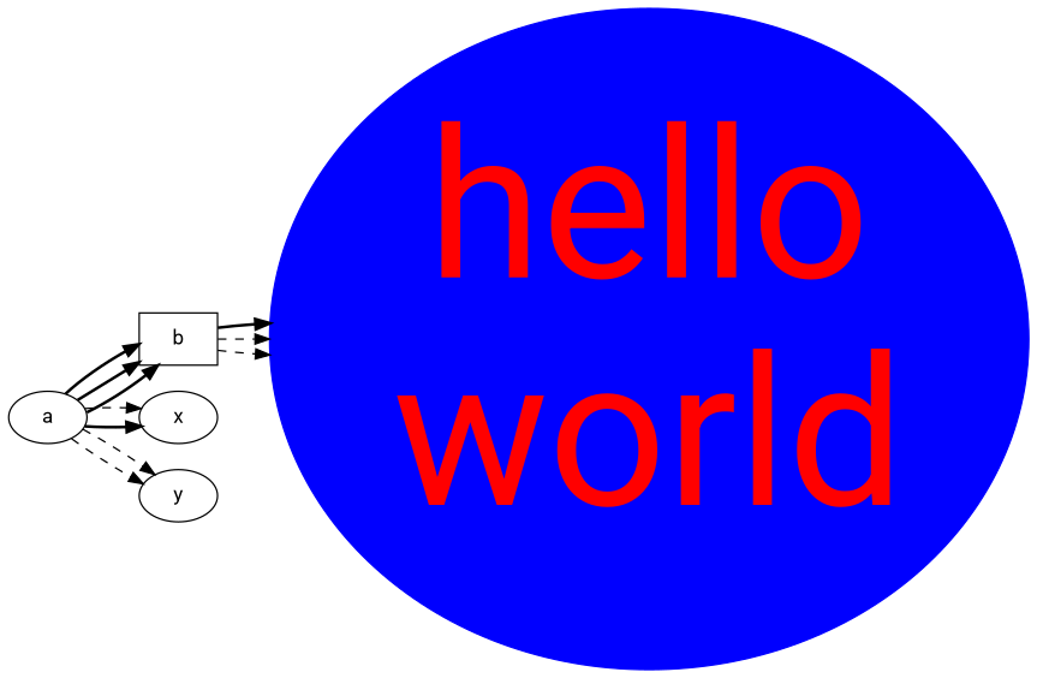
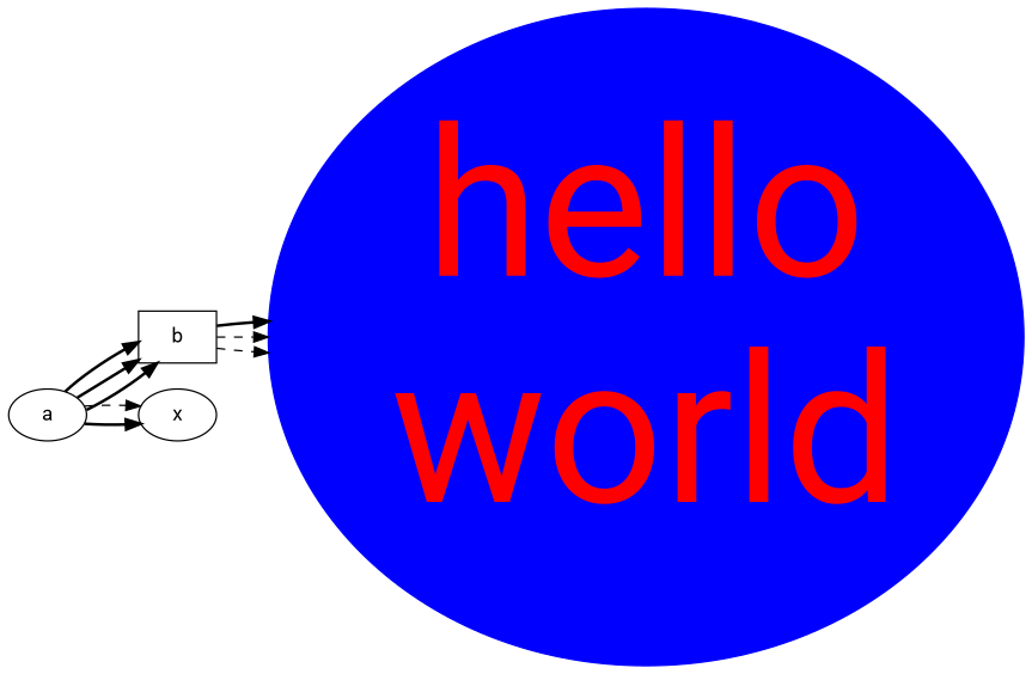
  digraph {
    fontname=Roboto
    rankdir=LR
    node [fontname=Roboto]
    edge [fontname=Roboto style=dashed]
    b [shape=box]
    x
    n3 [color=blue fontcolor=red fontsize=143 label="hello\nworld" style=filled]
    a
-   y
    subgraph sub_1 {
      rank=same
      b
      x
    }
    b -> n3
    b -> n3
    b -> n3 [style=bold]
    a -> b [style=bold]
    a -> b [style=bold]
    a -> b [style=bold]
    a -> x [style=bold]
    a -> x
-   a -> y
-   a -> y
  }
